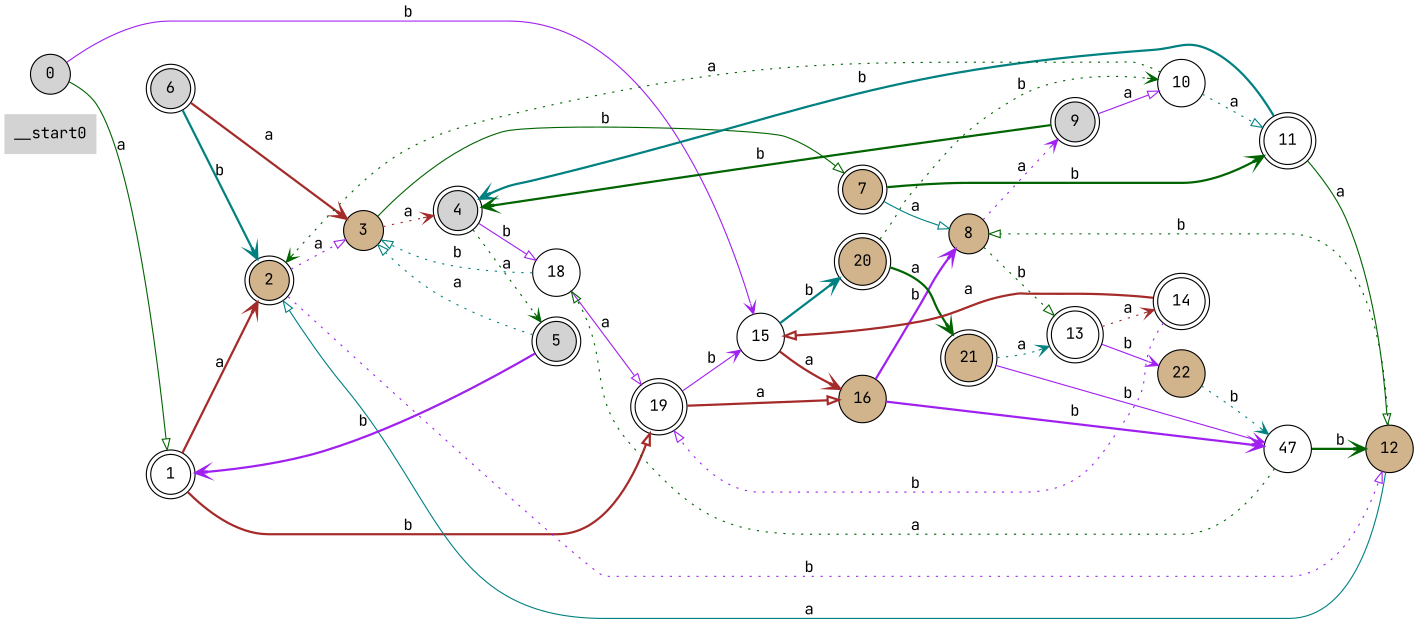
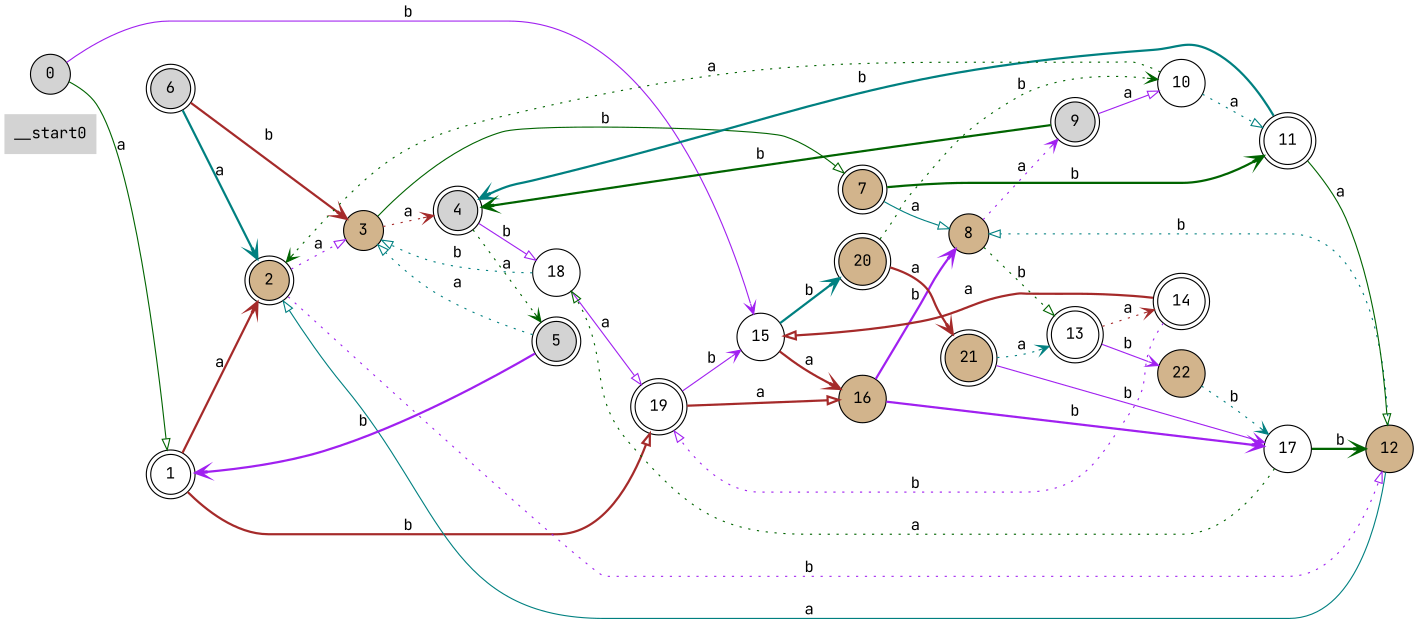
  digraph {
    fontname="JetBrains Mono"
    rankdir=LR
    node [fillcolor=white fontname="JetBrains Mono" shape=doublecircle style="rounded,filled" color=black]
    edge [arrowhead=vee color=purple fontname="JetBrains Mono" style=dotted]
    __start0 [fillcolor=lightgrey shape=none style=filled color=""]
    n2 [fillcolor=lightgrey label=0 shape=circle style=filled]
    n3 [label=1]
    n4 [label=15 shape=circle style=filled]
    n5 [fillcolor=tan label=2]
    n6 [label=19]
    n7 [fillcolor=tan label=16 shape=circle style=filled]
    n8 [fillcolor=tan label=20]
    n9 [fillcolor=tan label=3 shape=circle style=filled]
    n10 [fillcolor=tan label=12 shape=circle style=filled]
    n11 [fillcolor=lightgrey label=4]
    n12 [fillcolor=tan label=7]
    n13 [fillcolor=tan label=8 shape=circle style=filled]
    n14 [fillcolor=lightgrey label=5]
    n15 [label=18 shape=circle style=filled]
    n16 [label=11]
    n17 [fillcolor=lightgrey label=6]
    n18 [fillcolor=lightgrey label=9]
    n19 [label=13]
    n20 [label=10 shape=circle style=filled]
    n21 [label=14]
    n22 [fillcolor=tan label=22 shape=circle style=filled]
-   n23 [label=47 shape=circle style=filled]
+   n23 [label=17 shape=circle style=filled]
    n24 [fillcolor=tan label=21]
    n2 -> n3 [arrowhead=onormal color=darkgreen label=a style=solid]
    n2 -> n4 [label=b style=solid]
    n3 -> n5 [color=brown label=a style=bold]
    n3 -> n6 [arrowhead=onormal color=brown label=b style=bold]
    n4 -> n7 [color=brown label=a style=bold]
    n4 -> n8 [color=teal label=b style=bold]
    n5 -> n9 [arrowhead=onormal label=a]
    n5 -> n10 [arrowhead=onormal label=b]
    n6 -> n4 [label=b style=solid]
    n6 -> n7 [arrowhead=onormal color=brown label=a style=bold]
    n7 -> n13 [label=b style=bold]
    n7 -> n23 [label=b style=bold]
    n8 -> n20 [color=darkgreen label=b]
-   n8 -> n24 [color=darkgreen label=a style=bold]
+   n8 -> n24 [color=brown label=a style=bold]
    n9 -> n11 [color=brown label=a]
    n9 -> n12 [arrowhead=onormal color=darkgreen label=b style=solid]
    n10 -> n5 [arrowhead=onormal color=teal label=a style=solid]
-   n10 -> n13 [arrowhead=onormal color=darkgreen label=b]
+   n10 -> n13 [arrowhead=onormal color=teal label=b]
    n11 -> n14 [color=darkgreen label=a]
    n11 -> n15 [arrowhead=onormal label=b style=solid]
    n12 -> n13 [arrowhead=onormal color=teal label=a style=solid]
    n12 -> n16 [color=darkgreen label=b style=bold]
    n13 -> n18 [label=a]
    n13 -> n19 [arrowhead=onormal color=darkgreen label=b]
    n14 -> n3 [label=b style=bold]
    n14 -> n9 [arrowhead=onormal color=teal label=a]
    n15 -> n6 [arrowhead=onormal label=a style=solid]
    n15 -> n9 [arrowhead=onormal color=teal label=b]
    n16 -> n10 [arrowhead=onormal color=darkgreen label=a style=solid]
    n16 -> n11 [color=teal label=b style=bold]
-   n17 -> n5 [color=teal label=b style=bold]
-   n17 -> n9 [color=brown label=a style=bold]
+   n17 -> n5 [color=teal label=a style=bold]
+   n17 -> n9 [color=brown label=b style=bold]
    n18 -> n11 [color=darkgreen label=b style=bold]
    n18 -> n20 [arrowhead=onormal label=a style=solid]
    n19 -> n21 [color=brown label=a]
    n19 -> n22 [label=b style=solid]
    n20 -> n5 [color=darkgreen label=a]
    n20 -> n16 [arrowhead=onormal color=teal label=a]
    n21 -> n4 [arrowhead=onormal color=brown label=a style=bold]
    n21 -> n6 [arrowhead=onormal label=b]
    n22 -> n23 [color=teal label=b]
    n23 -> n10 [color=darkgreen label=b style=bold]
    n23 -> n15 [arrowhead=onormal color=darkgreen label=a]
    n24 -> n19 [color=teal label=a]
    n24 -> n23 [label=b style=solid]
  }
